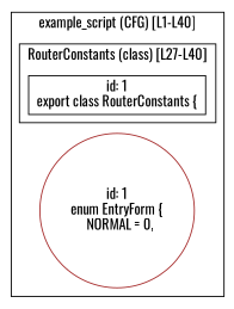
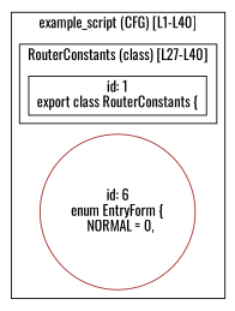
  digraph {
    rankdir=LR
    fontname=Oswald
    node [fontname=Oswald]
    n1 [label="id: 1\nexport class RouterConstants {" shape=box color=black]
-   n2 [label="id: 1\nenum EntryForm {\n  NORMAL = 0," shape=circle color=brown]
+   n2 [label="id: 6\nenum EntryForm {\n  NORMAL = 0," shape=circle color=brown]
    subgraph cluster_1 {
      label="example_script (CFG) [L1-L40]"
      n2
      subgraph cluster_2 {
        label="RouterConstants (class) [L27-L40]"
        n1
      }
    }
  }
